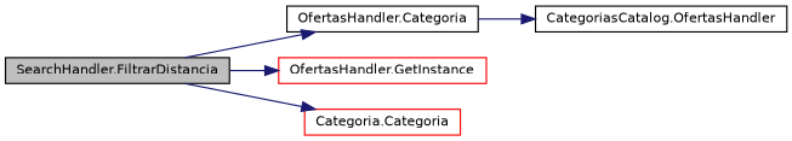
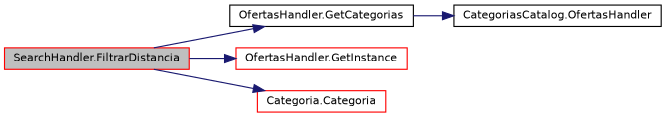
  digraph {
    rankdir=LR
    node [color=red fillcolor=white fontname=Helvetica fontsize=10 shape=record style=filled]
    edge [color=midnightblue fontname=Helvetica fontsize=10 labelfontname=Helvetica labelfontsize=10 style=solid]
-   n1 [color=black fillcolor=grey75 fontcolor=black height=0.2 label="SearchHandler.FiltrarDistancia" width=0.4]
-   n2 [color=black height=0.2 label="OfertasHandler.Categoria" width=0.4]
+   n1 [fillcolor=grey75 fontcolor=black height=0.2 label="SearchHandler.FiltrarDistancia" width=0.4]
+   n2 [color=black height=0.2 label="OfertasHandler.GetCategorias" width=0.4]
    n3 [height=0.2 label="OfertasHandler.GetInstance" width=0.4]
    n4 [height=0.2 label="Categoria.Categoria" width=0.4]
    n5 [color=black height=0.2 label="CategoriasCatalog.OfertasHandler" width=0.4]
    n1 -> n2
    n1 -> n3
    n1 -> n4
    n2 -> n5
  }
